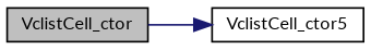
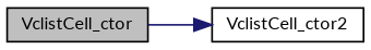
  digraph {
    rankdir=LR
    fontname=Lato
    node [color=black fontname=Lato fontsize=10 shape=record style=filled]
    n1 [fillcolor=grey75 fontcolor=black height=0.2 label=VclistCell_ctor width=0.4]
-   n2 [fillcolor=white height=0.2 label=VclistCell_ctor5 width=0.4]
+   n2 [fillcolor=white height=0.2 label=VclistCell_ctor2 width=0.4]
    n1 -> n2 [color=midnightblue fontname=Lato fontsize=10 labelfontname=FreeSans labelfontsize=10 style=solid]
  }
